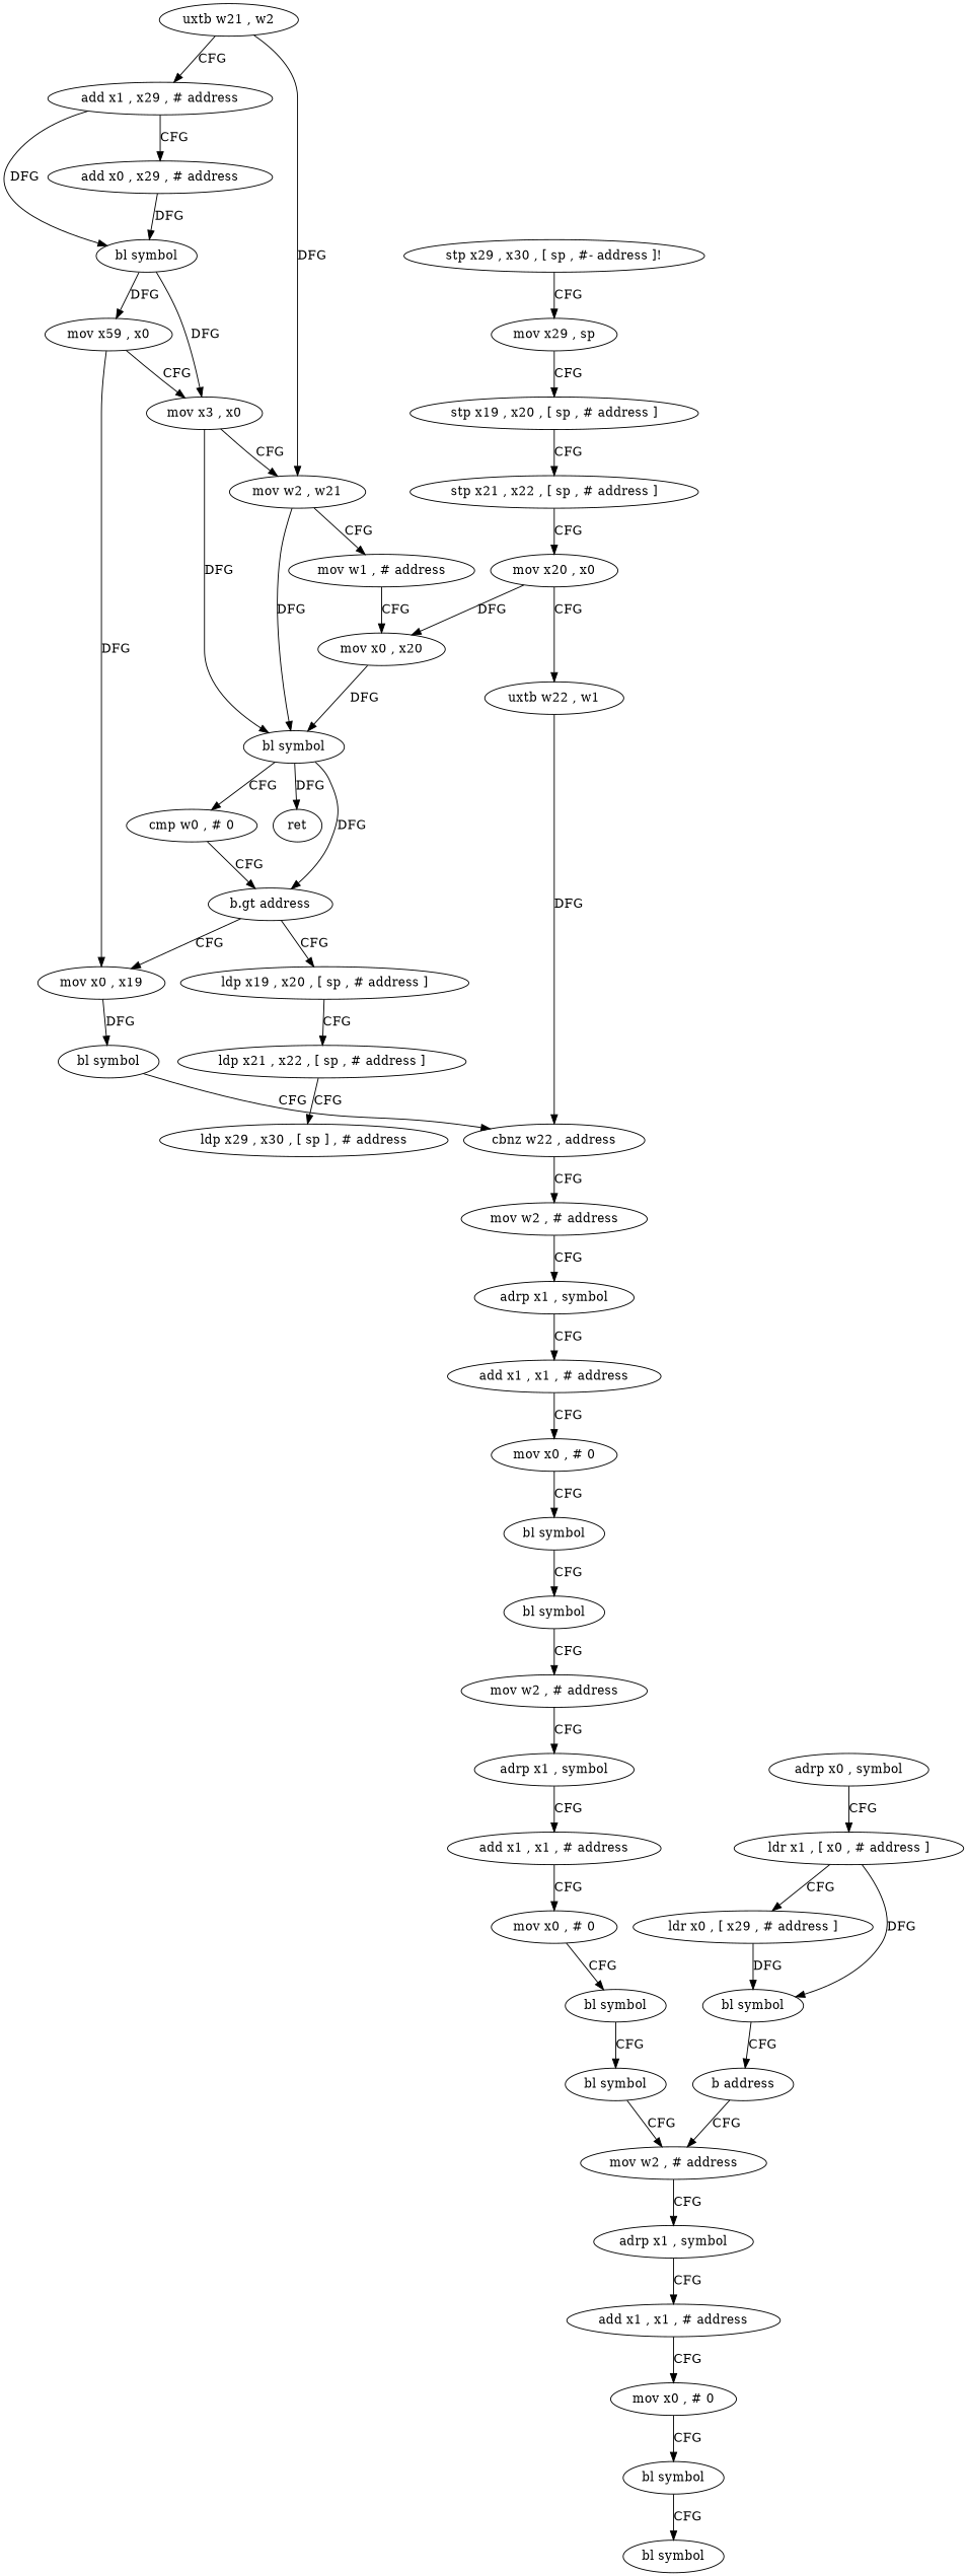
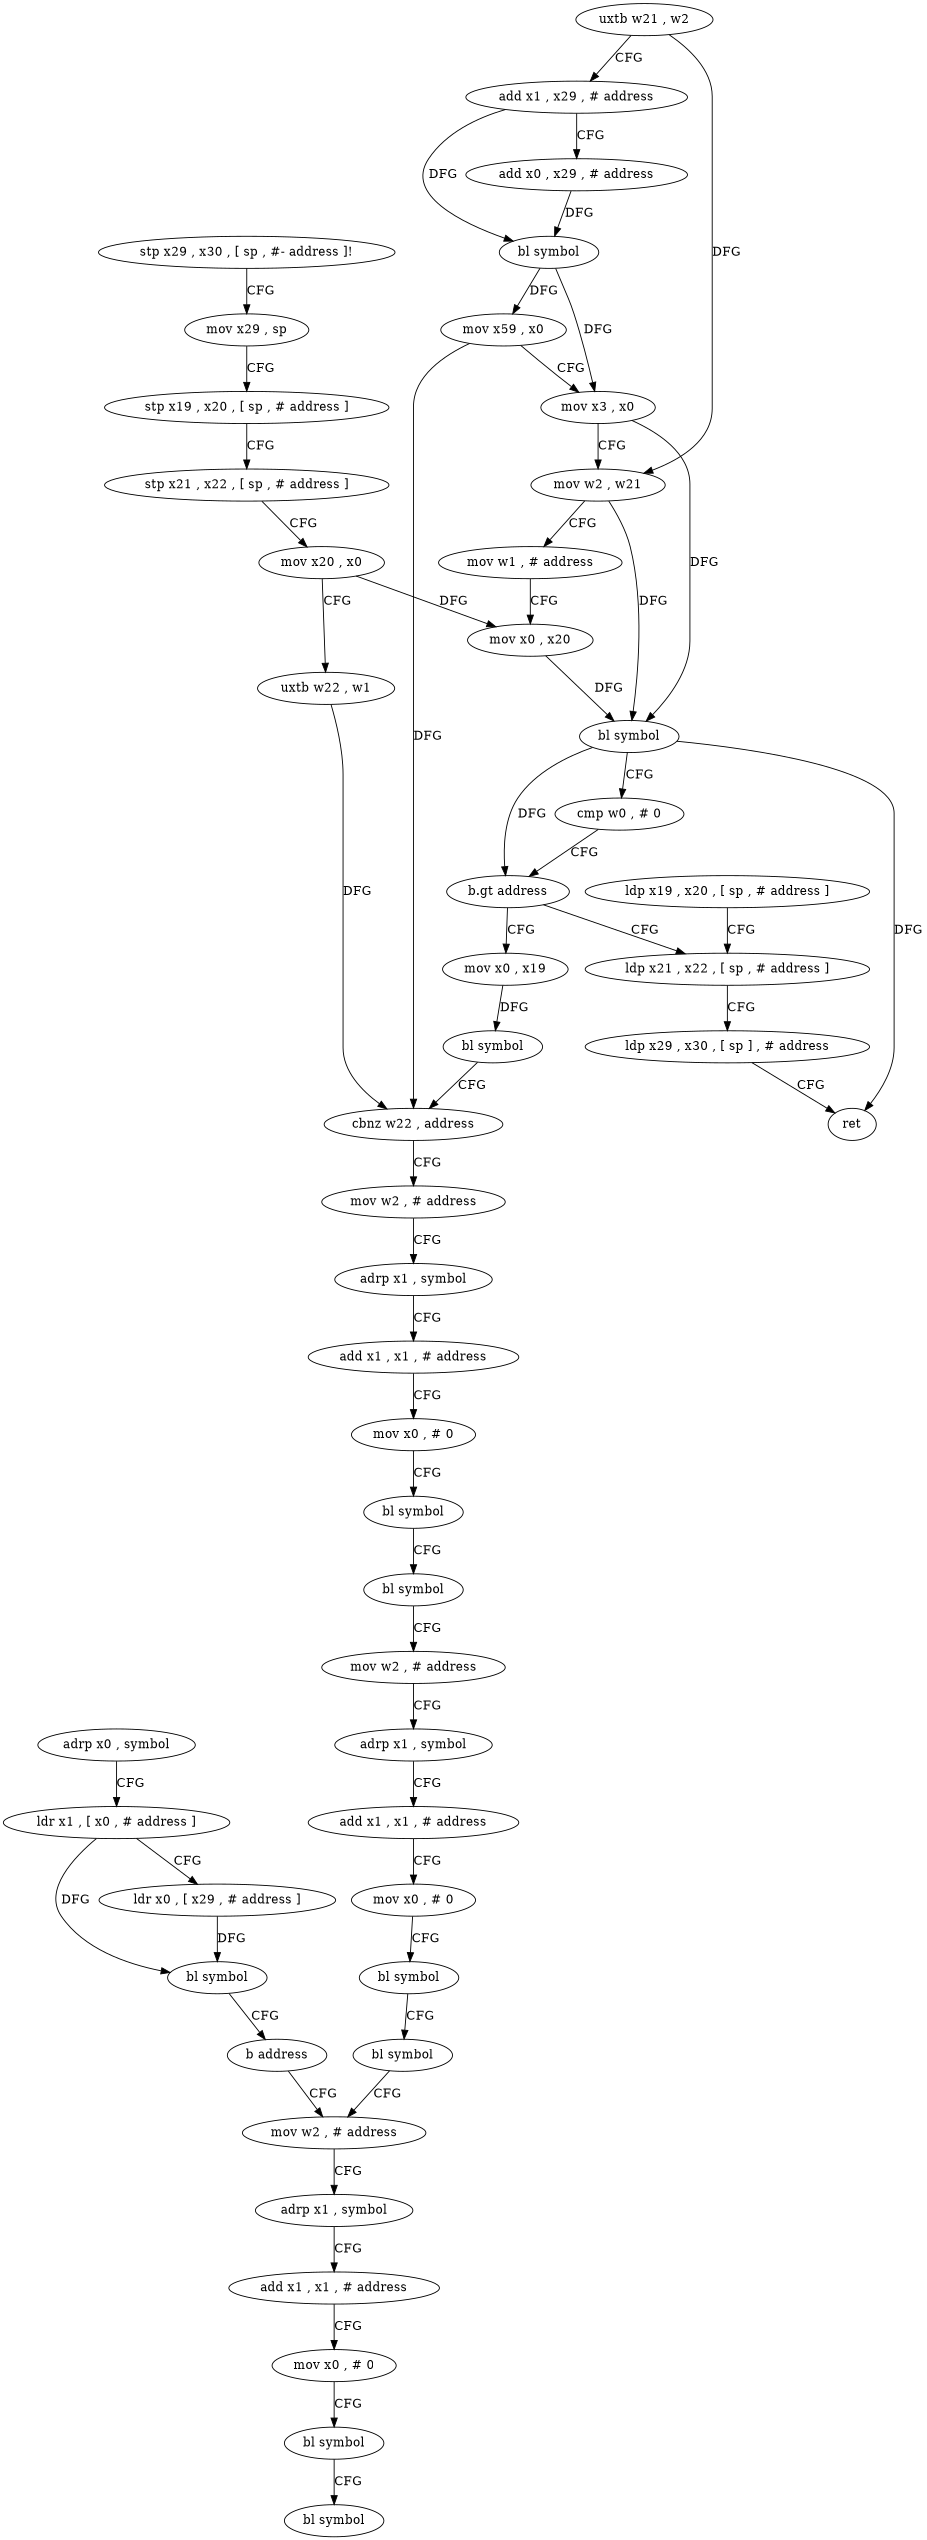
  digraph {
    n1 [label="stp x29 , x30 , [ sp , #- address ]!"]
    n2 [label="mov x29 , sp"]
    n3 [label="stp x19 , x20 , [ sp , # address ]"]
    n4 [label="stp x21 , x22 , [ sp , # address ]"]
    n5 [label="mov x20 , x0"]
    n6 [label="uxtb w22 , w1"]
    n7 [label="mov x0 , x20"]
    n8 [label="cbnz w22 , address"]
    n9 [label="bl symbol"]
    n10 [label="uxtb w21 , w2"]
    n11 [label="add x1 , x29 , # address"]
    n12 [label="mov w2 , w21"]
    n13 [label="mov w2 , # address"]
    n14 [label="add x0 , x29 , # address"]
    n15 [label="bl symbol"]
    n16 [label="mov w1 , # address"]
    n17 [label="mov x59 , x0"]
    n18 [label="mov x3 , x0"]
    n19 [label="mov x0 , x19"]
    n20 [label="bl symbol"]
    n21 [label="cmp w0 , # 0"]
    n22 [label="b.gt address"]
    n23 [label=ret]
    n24 [label="ldp x19 , x20 , [ sp , # address ]"]
    n25 [label="ldp x21 , x22 , [ sp , # address ]"]
    n26 [label="ldp x29 , x30 , [ sp ] , # address"]
    n27 [label="adrp x0 , symbol"]
    n28 [label="ldr x1 , [ x0 , # address ]"]
    n29 [label="adrp x1 , symbol"]
    n30 [label="ldr x0 , [ x29 , # address ]"]
    n31 [label="bl symbol"]
    n32 [label="add x1 , x1 , # address"]
    n33 [label="b address"]
    n34 [label="mov w2 , # address"]
    n35 [label="adrp x1 , symbol"]
    n36 [label="add x1 , x1 , # address"]
    n37 [label="mov x0 , # 0"]
    n38 [label="bl symbol"]
    n39 [label="bl symbol"]
    n40 [label="mov w2 , # address"]
    n41 [label="adrp x1 , symbol"]
    n42 [label="add x1 , x1 , # address"]
    n43 [label="mov x0 , # 0"]
    n44 [label="bl symbol"]
    n45 [label="bl symbol"]
    n46 [label="mov x0 , # 0"]
    n47 [label="bl symbol"]
    n48 [label="bl symbol"]
    n1 -> n2 [label=CFG]
    n2 -> n3 [label=CFG]
    n3 -> n4 [label=CFG]
    n4 -> n5 [label=CFG]
    n5 -> n6 [label=CFG]
    n5 -> n7 [label=DFG]
    n6 -> n8 [label=DFG]
    n7 -> n9 [label=DFG]
    n8 -> n13 [label=CFG]
    n9 -> n21 [label=CFG]
    n9 -> n22 [label=DFG]
    n9 -> n23 [label=DFG]
    n10 -> n11 [label=CFG]
    n10 -> n12 [label=DFG]
    n11 -> n14 [label=CFG]
    n11 -> n15 [label=DFG]
    n12 -> n9 [label=DFG]
    n12 -> n16 [label=CFG]
    n13 -> n29 [label=CFG]
    n14 -> n15 [label=DFG]
    n15 -> n17 [label=DFG]
    n15 -> n18 [label=DFG]
    n16 -> n7 [label=CFG]
    n17 -> n18 [label=CFG]
-   n17 -> n19 [label=DFG]
+   n17 -> n8 [label=DFG]
    n18 -> n9 [label=DFG]
    n18 -> n12 [label=CFG]
    n19 -> n20 [label=DFG]
    n20 -> n8 [label=CFG]
    n21 -> n22 [label=CFG]
    n22 -> n19 [label=CFG]
-   n22 -> n24 [label=CFG]
+   n22 -> n25 [label=CFG]
    n24 -> n25 [label=CFG]
    n25 -> n26 [label=CFG]
+   n26 -> n23 [label=CFG]
    n27 -> n28 [label=CFG]
    n28 -> n30 [label=CFG]
    n28 -> n31 [label=DFG]
    n29 -> n32 [label=CFG]
    n30 -> n31 [label=DFG]
    n31 -> n33 [label=CFG]
    n32 -> n37 [label=CFG]
    n33 -> n34 [label=CFG]
    n34 -> n35 [label=CFG]
    n35 -> n36 [label=CFG]
    n36 -> n46 [label=CFG]
    n37 -> n38 [label=CFG]
    n38 -> n39 [label=CFG]
    n39 -> n40 [label=CFG]
    n40 -> n41 [label=CFG]
    n41 -> n42 [label=CFG]
    n42 -> n43 [label=CFG]
    n43 -> n44 [label=CFG]
    n44 -> n45 [label=CFG]
    n45 -> n34 [label=CFG]
    n46 -> n47 [label=CFG]
    n47 -> n48 [label=CFG]
  }
